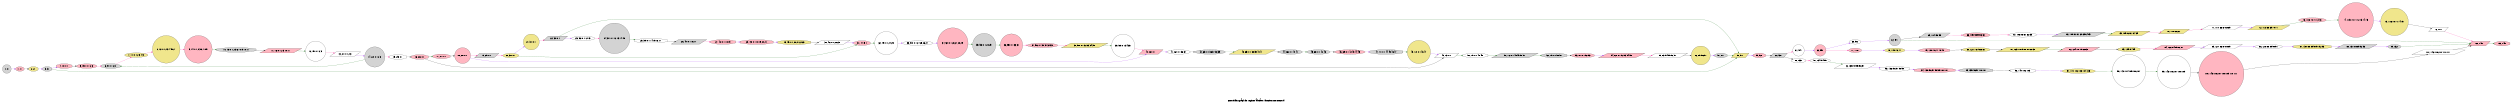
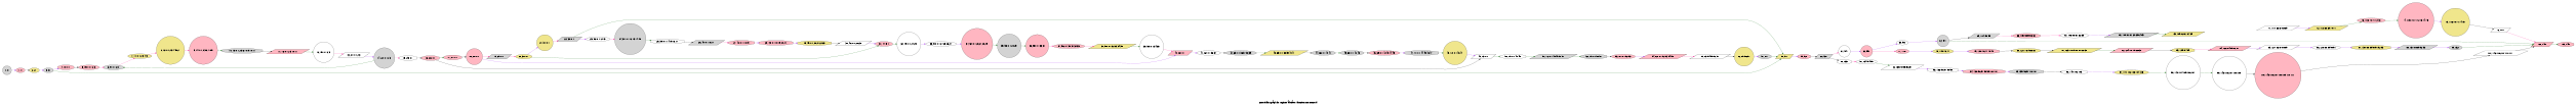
  digraph {
    label="Control-flow-graph for register allocator (function _moverecord)"
    rankdir=LR
    node [fillcolor=lightpink shape=parallelogram style=filled]
    edge [color=purple]
    n1 [fillcolor=lightgrey label="0, 0: " shape=circle]
    n2 [label="1, 1: " shape=ellipse]
    n3 [fillcolor=khaki label="2, 2: " shape=octagon]
    n4 [fillcolor=lightgrey label="3, 3: " shape=octagon]
    n5 [label="4, 10: 0 1 " shape=octagon]
    n6 [fillcolor=khaki label="58, 91: "]
    n7 [label="5, 151: 0 1 2 3 " shape=ellipse]
    n8 [label="59, 92: " shape=octagon]
    n9 [fillcolor=lightgrey label="6, 9: 0 1 2 3 " shape=octagon]
    n10 [fillcolor=khaki label="7, 11: 0 1 2 3 4 5 " shape=ellipse]
    n11 [fillcolor=khaki label="8, 12: 0 1 2 3 4 5 6 7 " shape=circle]
    n12 [label="9, 14: 0 1 2 3 6 7 8 9 " shape=circle]
    n13 [fillcolor=lightgrey label="10, 15: 0 1 2 3 6 7 8 9 10 11 " shape=octagon]
    n14 [label="11, 16: 0 1 2 3 10 11 "]
    n15 [fillcolor=white label="12, 19: 0 1 2 3 " shape=circle]
    n16 [fillcolor=white label="13, 21: 0 1 2 3 "]
    n17 [fillcolor=lightgrey label="14, 22: 0 1 2 3 " shape=circle]
    n18 [fillcolor=white label="15, 25: 0 1 " shape=octagon]
    n19 [label="16, 26: 0 1 " shape=octagon]
    n20 [label="17, 27: 0 1 " shape=octagon]
    n21 [fillcolor=white label="49, 73: 0 1 "]
    n22 [label="18, 28: 0 1 " shape=circle]
    n23 [fillcolor=white label="50, 75: 0 1 48 49 " shape=octagon]
    n24 [fillcolor=lightgrey label="19, 29: 0 1 "]
    n25 [label="40, 60: 0 1 "]
    n26 [fillcolor=khaki label="20, 30: 0 1 " shape=ellipse]
    n27 [fillcolor=white label="41, 62: 0 1 36 37 " shape=ellipse]
    n28 [fillcolor=khaki label="21, 31: 0 1 " shape=circle]
    n29 [label="31, 47: 5 1" shape=octagon]
    n30 [fillcolor=lightgrey label="22, 32: 0 1 "]
    n31 [fillcolor=white label="32, 49: 0 1 24 25 " shape=circle]
    n32 [fillcolor=white label="23, 36: 0 1 12 13 " shape=ellipse]
    n33 [fillcolor=lightgrey label="24, 37: 0 1 12 13 14 15 " shape=circle]
    n34 [fillcolor=white label="25, 39: 0 1 14 15 16 17 " shape=octagon]
    n35 [fillcolor=lightgrey label="26, 40: 0 1 16 17 "]
    n36 [label="27, 42: 0 1 18 19 " shape=octagon]
    n37 [label="28, 43: 0 1 18 19 20 21 " shape=octagon]
    n38 [fillcolor=khaki label="29, 45: 0 1 20 21 22 23 " shape=octagon]
    n39 [fillcolor=white label="30, 46: 0 1 22 23 "]
    n40 [fillcolor=white label="33, 50: 0 1 24 25 26 27 " shape=ellipse]
    n41 [label="34, 52: 0 1 26 27 28 29 " shape=circle]
    n42 [fillcolor=lightgrey label="35, 53: 0 1 28 29 " shape=circle]
    n43 [label="36, 55: 0 1 33 31" shape=circle]
    n44 [label="37, 56: 0 1 30 31 32 33 " shape=ellipse]
    n45 [fillcolor=khaki label="38, 58: 0 1 32 33 34 35 "]
    n46 [fillcolor=white label="39, 59: 0 1 34 35 " shape=circle]
    n47 [fillcolor=lightgrey label="42, 63: 0 1 36 37 38 39 " shape=ellipse]
    n48 [fillcolor=khaki label="43, 65: 0 1 38 39 40 41 "]
    n49 [fillcolor=lightgrey label="44, 66: 0 1 40 41 " shape=ellipse]
    n50 [fillcolor=lightgrey label="45, 68: 0 1 42 43 " shape=ellipse]
    n51 [label="46, 69: 0 1 42 43 44 45 " shape=ellipse]
    n52 [fillcolor=lightgrey label="47, 71: 0 1 44 45 46 47 " shape=octagon]
    n53 [fillcolor=khaki label="48, 72: 0 1 46 47 " shape=circle]
    n54 [fillcolor=lightgrey label="51, 76: 0 1 48 49 50 51 "]
    n55 [fillcolor=lightgrey label="52, 79: 0 1 50 51 " shape=octagon]
    n56 [label="53, 81: 0 1 52 53 " shape=ellipse]
    n57 [label="54, 82: 0 1 52 53 54 55 "]
    n58 [fillcolor=white label="55, 83: 54 55 56 57 "]
    n59 [fillcolor=khaki label="56, 85: 56 57 " shape=circle]
    n60 [fillcolor=lightgrey label="57, 87: " shape=octagon]
    n61 [fillcolor=lightgrey label="60, 93: "]
    n62 [fillcolor=white label="61, 94: " shape=circle]
    n63 [fillcolor=white label="90, 133: " shape=octagon]
    n64 [label="62, 95: " shape=circle]
    n65 [fillcolor=white label="91, 134: 94 95 " shape=ellipse]
    n66 [fillcolor=white label="63, 96: " shape=ellipse]
    n67 [label="77, 118: " shape=ellipse]
    n68 [fillcolor=lightgrey label="64, 97: " shape=circle]
    n69 [fillcolor=khaki label="78, 119: 76 77 " shape=ellipse]
    n70 [fillcolor=lightgrey label="65, 104: 58 59 "]
    n71 [label="102, 148: "]
    n72 [label="66, 105: 58 59 60 61 " shape=ellipse]
    n73 [label="103, 149: " shape=octagon]
    n74 [fillcolor=white label="67, 106: 60 61 62 63 " shape=ellipse]
    n75 [fillcolor=lightgrey label="68, 108: 60 61 62 63 64 65 "]
    n76 [fillcolor=khaki label="69, 109: 60 61 64 65 "]
-   n77 [fillcolor=khaki label="70, 110: 66 67 "]
    n78 [fillcolor=white label="71, 111: 66 67 68 69 "]
    n79 [fillcolor=khaki label="72, 112: 68 69 70 71 "]
    n80 [label="73, 113: 70 71 72 73 " shape=ellipse]
    n81 [label="74, 115: 70 71 72 73 74 75 " shape=circle]
    n82 [fillcolor=khaki label="75, 116: 70 71 74 75 " shape=circle]
    n83 [fillcolor=white label="76, 117: "]
    n84 [label="79, 120: 76 77 78 79 " shape=octagon]
    n85 [fillcolor=khaki label="80, 121: 78 79 80 81 " shape=ellipse]
    n86 [fillcolor=khaki label="81, 123: 78 79 80 81 82 83 "]
    n87 [label="82, 124: 78 79 82 83 "]
    n88 [fillcolor=khaki label="83, 125: 84 85 " shape=octagon]
    n89 [label="84, 126: 84 85 86 87 "]
    n90 [fillcolor=white label="85, 127: 86 87 88 89 "]
    n91 [fillcolor=white label="86, 128: 88 89 90 91 " shape=ellipse]
    n92 [fillcolor=khaki label="87, 130: 88 89 90 91 92 93 " shape=octagon]
    n93 [fillcolor=lightgrey label="88, 131: 88 89 92 93 "]
    n94 [fillcolor=lightgrey label="89, 132: " shape=ellipse]
    n95 [fillcolor=white label="92, 135: 94 95 96 97 "]
    n96 [fillcolor=white label="93, 136: 96 97 98 99 " shape=octagon]
    n97 [label="94, 138: 96 97 98 99 100 101 " shape=octagon]
    n98 [fillcolor=lightgrey label="95, 139: 96 97 100 101 " shape=octagon]
    n99 [fillcolor=white label="96, 140: 102 103 " shape=octagon]
    n100 [fillcolor=khaki label="97, 141: 102 103 104 105 " shape=ellipse]
    n101 [fillcolor=white label="98, 142: 104 105 106 107 " shape=circle]
    n102 [fillcolor=white label="99, 143: 106 107 108 109 " shape=circle]
    n103 [label="100, 145: 106 107 108 109 110 111 " shape=circle]
    n104 [fillcolor=white label="101, 146: 106 107 110 111 "]
    n1 -> n2
    n2 -> n3 [color=black]
    n3 -> n4
    n4 -> n5
    n4 -> n6 [color=darkgreen]
    n5 -> n7 [color=black]
    n6 -> n8
    n7 -> n9 [color=deeppink]
    n8 -> n61 [color=black]
    n9 -> n10 [color=deeppink]
    n10 -> n11 [color=deeppink]
    n11 -> n12 [color=deeppink]
    n12 -> n13 [color=darkgreen]
    n13 -> n14 [color=black]
    n14 -> n15 [color=darkgreen]
    n15 -> n16 [color=deeppink]
    n16 -> n17
    n17 -> n9 [color=darkgreen]
    n17 -> n18 [color=deeppink]
    n18 -> n19 [color=black]
    n19 -> n20 [color=darkgreen]
    n19 -> n21 [color=black]
    n20 -> n22 [color=black]
    n21 -> n23 [color=darkgreen]
    n22 -> n24 [color=deeppink]
    n22 -> n25
    n23 -> n54 [color=darkgreen]
    n24 -> n26 [color=deeppink]
    n25 -> n27
    n26 -> n28
    n26 -> n29 [color=darkgreen]
    n27 -> n47 [color=black]
    n28 -> n30 [color=deeppink]
    n29 -> n31 [color=darkgreen]
    n30 -> n6 [color=darkgreen]
    n30 -> n32
    n31 -> n40
    n32 -> n33 [color=deeppink]
    n33 -> n34 [color=darkgreen]
    n34 -> n35 [color=black]
    n35 -> n36 [color=deeppink]
    n36 -> n37
    n37 -> n38
    n38 -> n39 [color=black]
    n39 -> n29
    n40 -> n41
    n41 -> n42 [color=darkgreen]
    n42 -> n43 [color=darkgreen]
    n43 -> n44 [color=deeppink]
    n44 -> n45 [color=deeppink]
    n45 -> n46 [color=darkgreen]
    n46 -> n25 [color=deeppink]
    n47 -> n48 [color=darkgreen]
    n48 -> n49 [color=black]
    n49 -> n50 [color=darkgreen]
    n50 -> n51 [color=black]
    n51 -> n52
    n52 -> n53 [color=darkgreen]
    n53 -> n21
    n54 -> n55 [color=darkgreen]
    n55 -> n56 [color=black]
    n56 -> n57
    n57 -> n58 [color=deeppink]
    n58 -> n59 [color=black]
    n59 -> n60
    n60 -> n6 [color=darkgreen]
    n61 -> n62 [color=deeppink]
    n61 -> n63 [color=black]
    n62 -> n64
    n63 -> n65 [color=deeppink]
    n64 -> n66
    n64 -> n67 [color=deeppink]
    n65 -> n95 [color=darkgreen]
    n66 -> n68
    n67 -> n69
    n68 -> n70 [color=black]
    n68 -> n71 [color=darkgreen]
    n69 -> n84
    n70 -> n72 [color=deeppink]
    n71 -> n73 [color=darkgreen]
    n72 -> n74 [color=deeppink]
    n74 -> n75
    n75 -> n76 [color=darkgreen]
-   n76 -> n77 [color=deeppink]
-   n77 -> n78 [color=deeppink]
    n78 -> n79
    n79 -> n80 [color=darkgreen]
    n80 -> n81 [color=darkgreen]
    n81 -> n82
    n82 -> n83 [color=black]
    n83 -> n71 [color=deeppink]
    n84 -> n85 [color=black]
    n85 -> n86 [color=black]
    n86 -> n87 [color=darkgreen]
    n87 -> n88 [color=black]
    n88 -> n89 [color=deeppink]
    n89 -> n90
    n90 -> n91
    n91 -> n92
    n92 -> n93
    n93 -> n94
    n94 -> n71 [color=darkgreen]
    n95 -> n96
    n96 -> n97
    n97 -> n98
    n98 -> n99 [color=black]
    n99 -> n100
    n100 -> n101 [color=darkgreen]
    n101 -> n102 [color=darkgreen]
    n102 -> n103 [color=black]
    n103 -> n104 [color=black]
    n104 -> n71 [color=black]
  }
